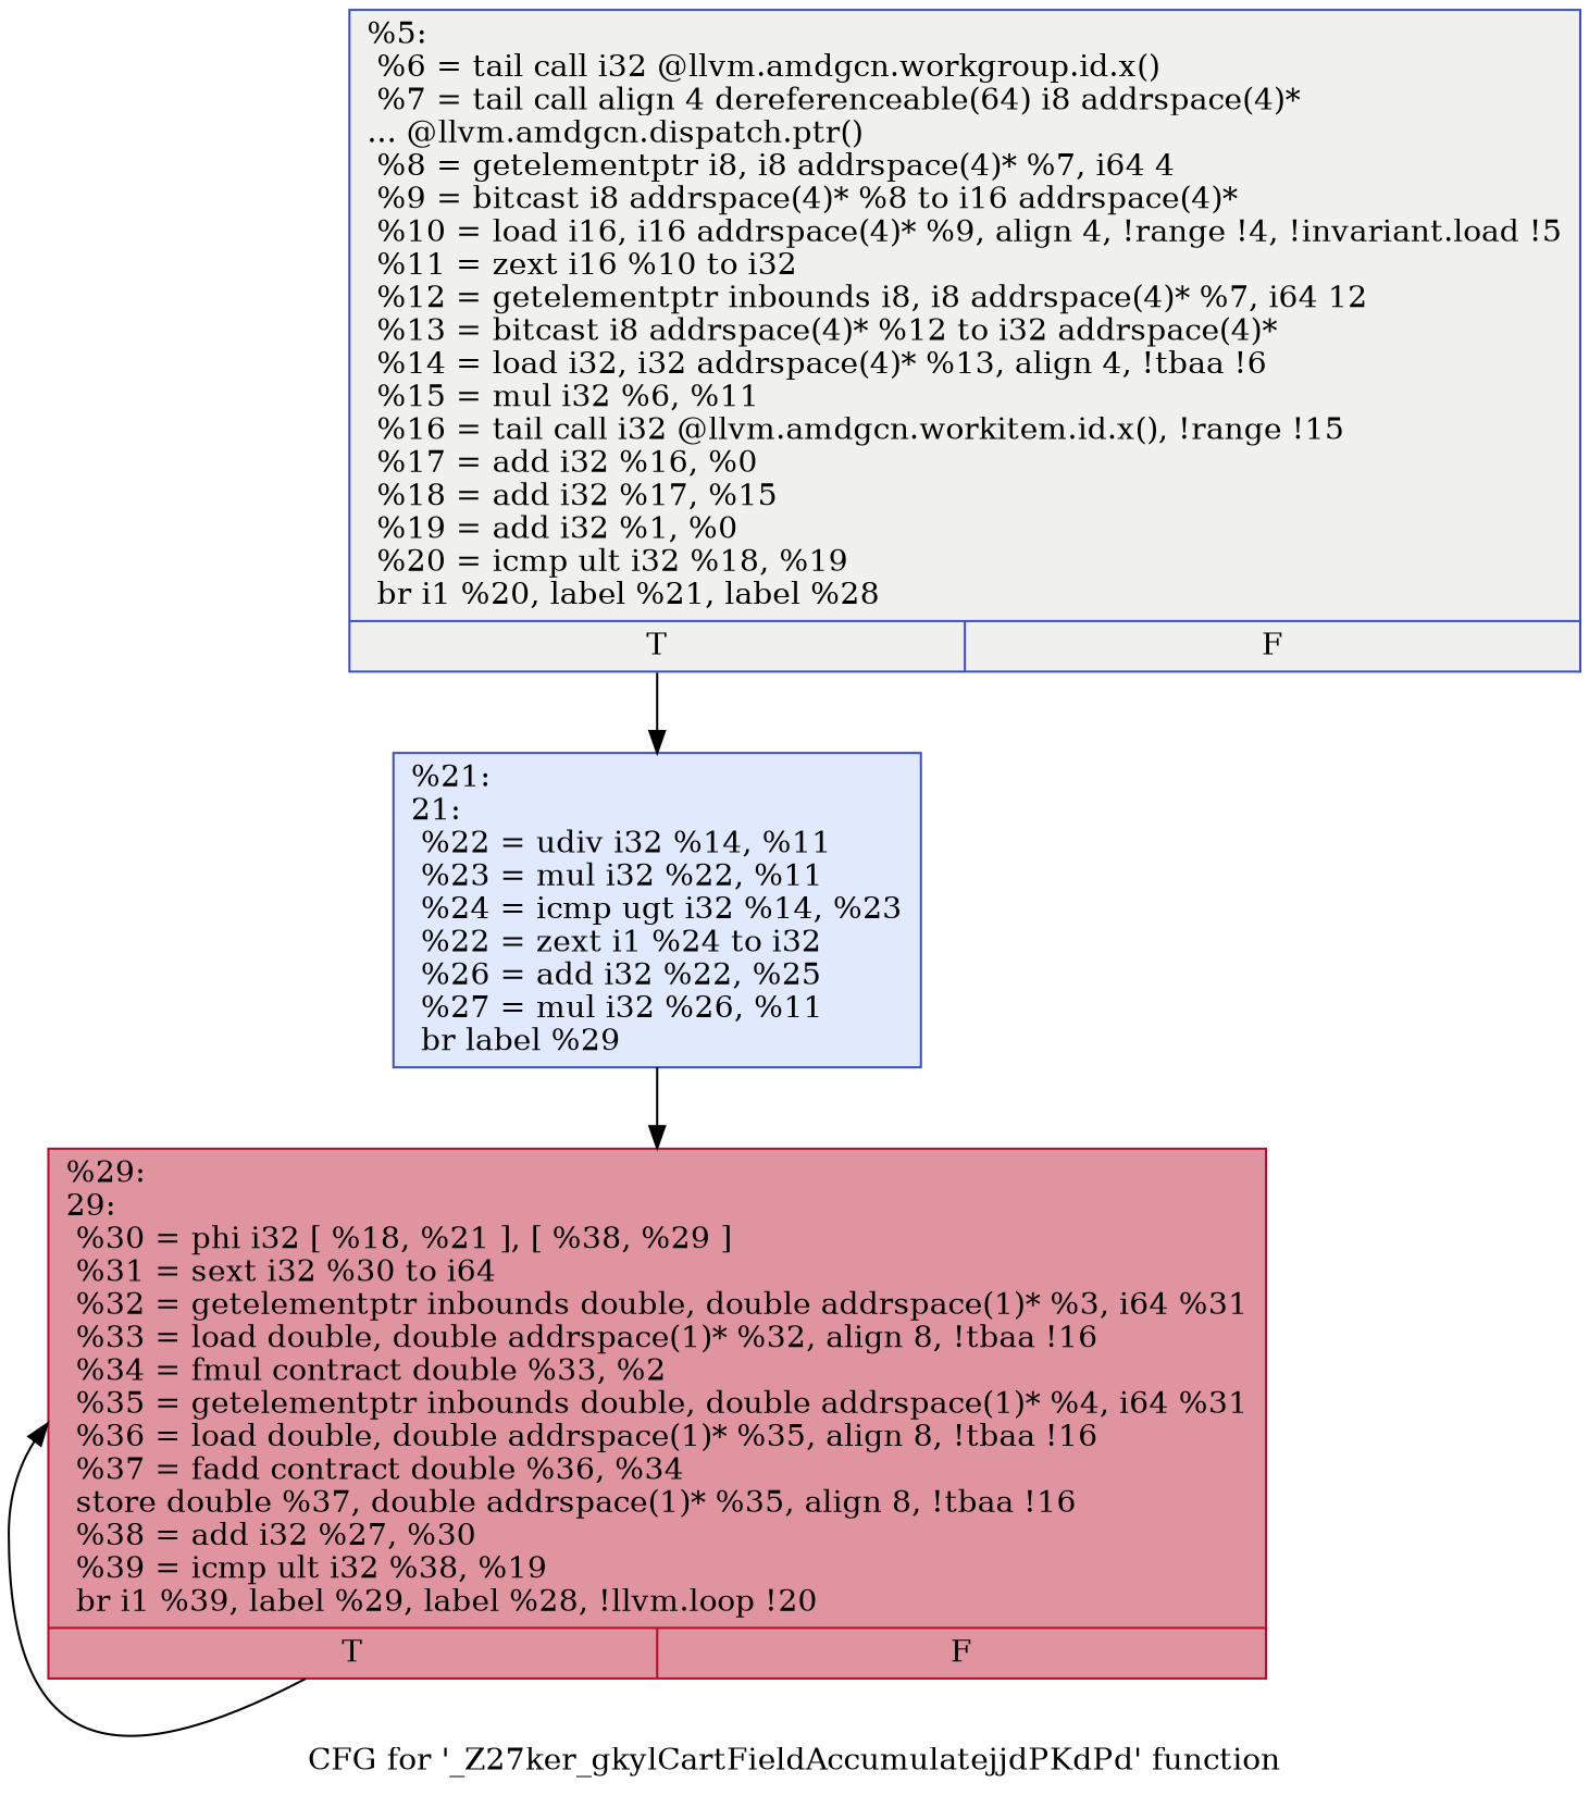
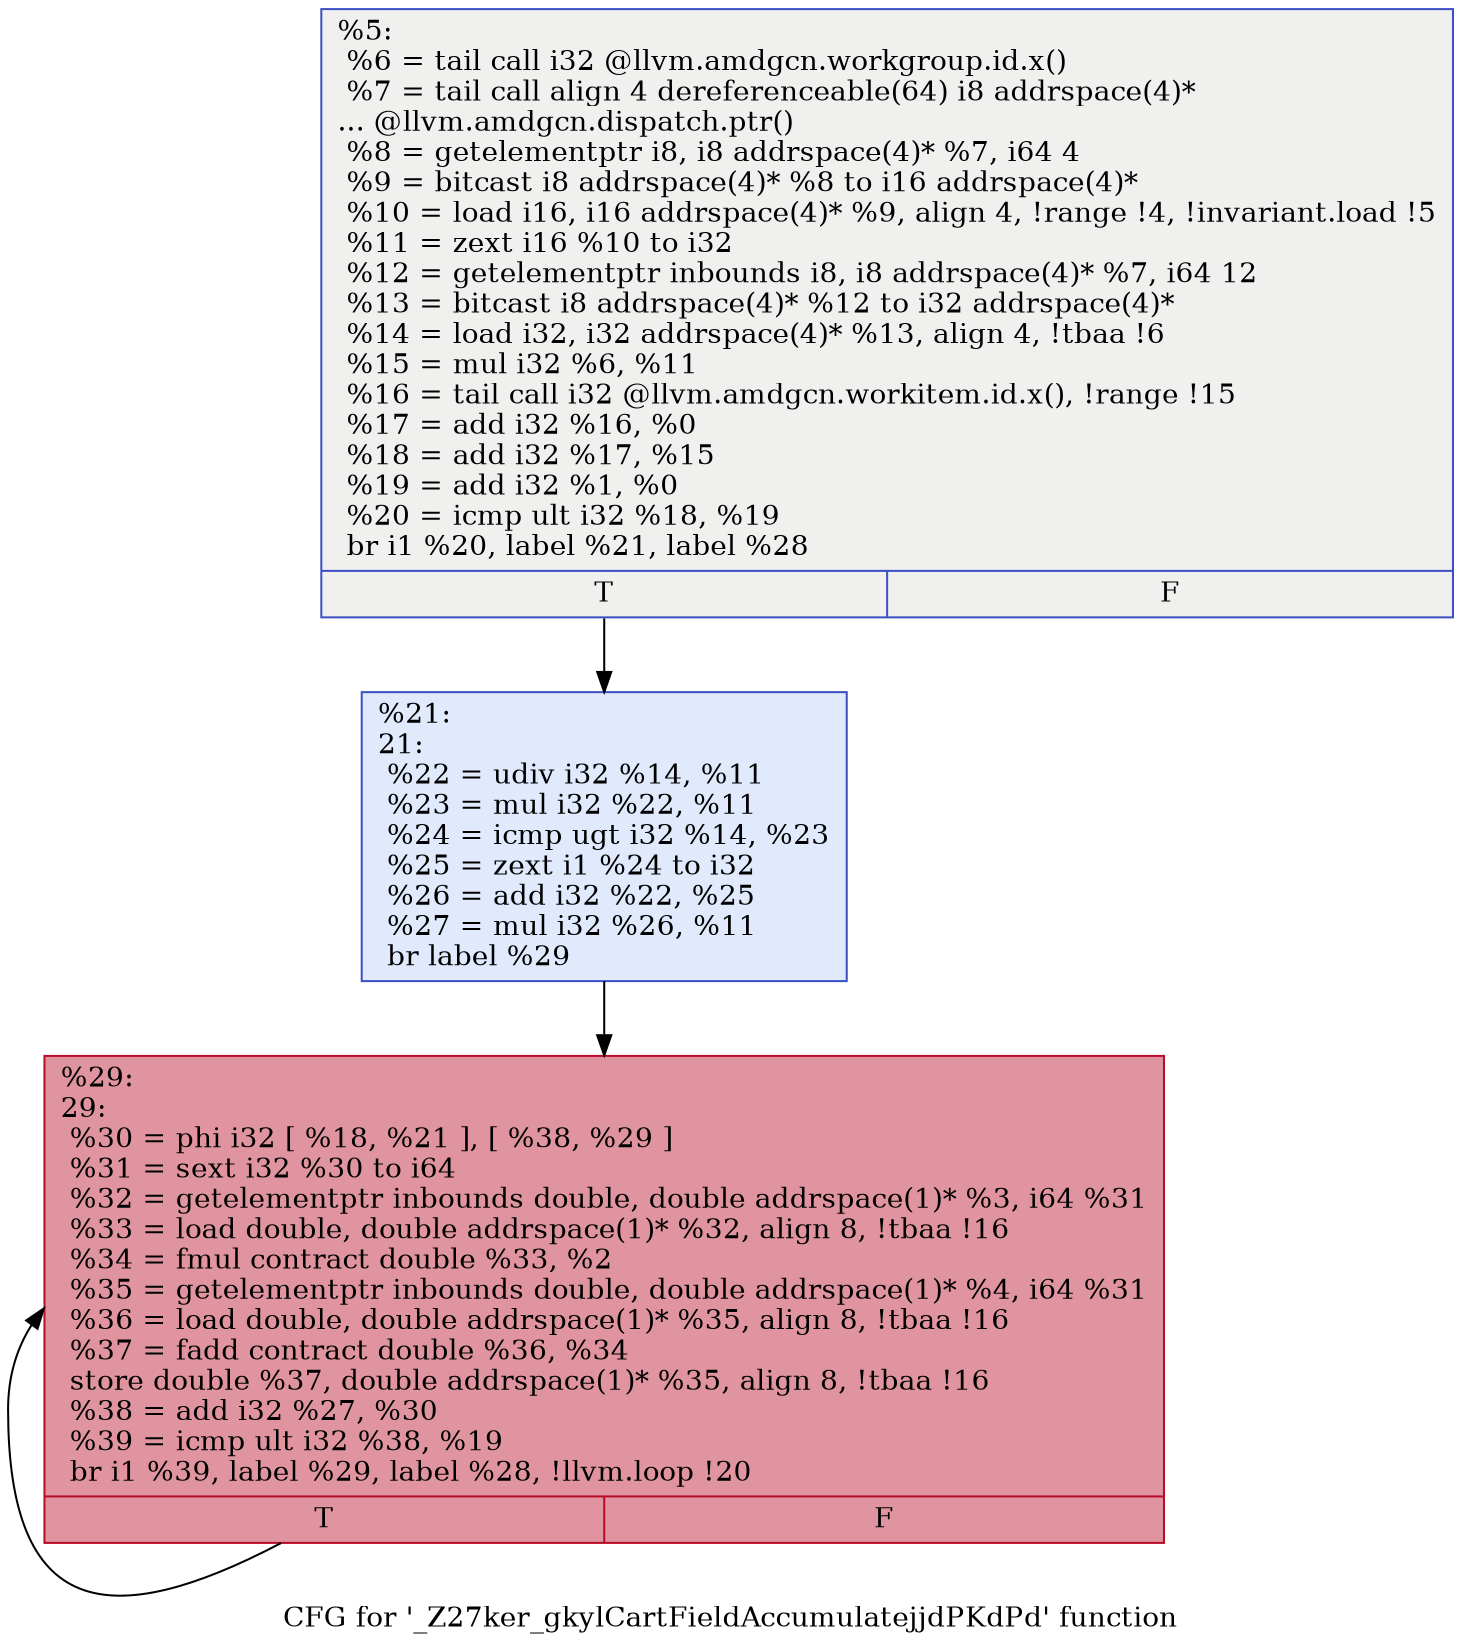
  digraph {
    label="CFG for '_Z27ker_gkylCartFieldAccumulatejjdPKdPd' function"
    node [color="#3d50c3ff" shape=record style=filled]
    edge [tailport=s0]
    n1 [fillcolor="#dedcdb70" label="{%5:\l  %6 = tail call i32 @llvm.amdgcn.workgroup.id.x()\l  %7 = tail call align 4 dereferenceable(64) i8 addrspace(4)*\l... @llvm.amdgcn.dispatch.ptr()\l  %8 = getelementptr i8, i8 addrspace(4)* %7, i64 4\l  %9 = bitcast i8 addrspace(4)* %8 to i16 addrspace(4)*\l  %10 = load i16, i16 addrspace(4)* %9, align 4, !range !4, !invariant.load !5\l  %11 = zext i16 %10 to i32\l  %12 = getelementptr inbounds i8, i8 addrspace(4)* %7, i64 12\l  %13 = bitcast i8 addrspace(4)* %12 to i32 addrspace(4)*\l  %14 = load i32, i32 addrspace(4)* %13, align 4, !tbaa !6\l  %15 = mul i32 %6, %11\l  %16 = tail call i32 @llvm.amdgcn.workitem.id.x(), !range !15\l  %17 = add i32 %16, %0\l  %18 = add i32 %17, %15\l  %19 = add i32 %1, %0\l  %20 = icmp ult i32 %18, %19\l  br i1 %20, label %21, label %28\l|{<s0>T|<s1>F}}"]
-   n2 [fillcolor="#b9d0f970" label="{%21:\l21:                                               \l  %22 = udiv i32 %14, %11\l  %23 = mul i32 %22, %11\l  %24 = icmp ugt i32 %14, %23\l  %22 = zext i1 %24 to i32\l  %26 = add i32 %22, %25\l  %27 = mul i32 %26, %11\l  br label %29\l}"]
+   n2 [fillcolor="#b9d0f970" label="{%21:\l21:                                               \l  %22 = udiv i32 %14, %11\l  %23 = mul i32 %22, %11\l  %24 = icmp ugt i32 %14, %23\l  %25 = zext i1 %24 to i32\l  %26 = add i32 %22, %25\l  %27 = mul i32 %26, %11\l  br label %29\l}"]
    n3 [color="#b70d28ff" fillcolor="#b70d2870" label="{%29:\l29:                                               \l  %30 = phi i32 [ %18, %21 ], [ %38, %29 ]\l  %31 = sext i32 %30 to i64\l  %32 = getelementptr inbounds double, double addrspace(1)* %3, i64 %31\l  %33 = load double, double addrspace(1)* %32, align 8, !tbaa !16\l  %34 = fmul contract double %33, %2\l  %35 = getelementptr inbounds double, double addrspace(1)* %4, i64 %31\l  %36 = load double, double addrspace(1)* %35, align 8, !tbaa !16\l  %37 = fadd contract double %36, %34\l  store double %37, double addrspace(1)* %35, align 8, !tbaa !16\l  %38 = add i32 %27, %30\l  %39 = icmp ult i32 %38, %19\l  br i1 %39, label %29, label %28, !llvm.loop !20\l|{<s0>T|<s1>F}}"]
    n1 -> n2
    n2 -> n3
    n3 -> n3
  }
